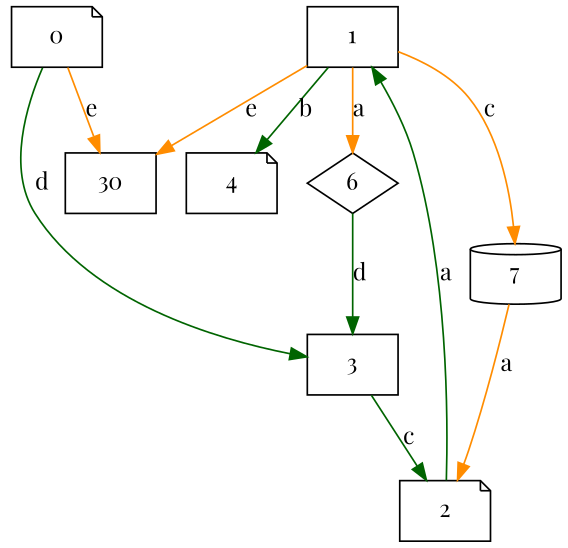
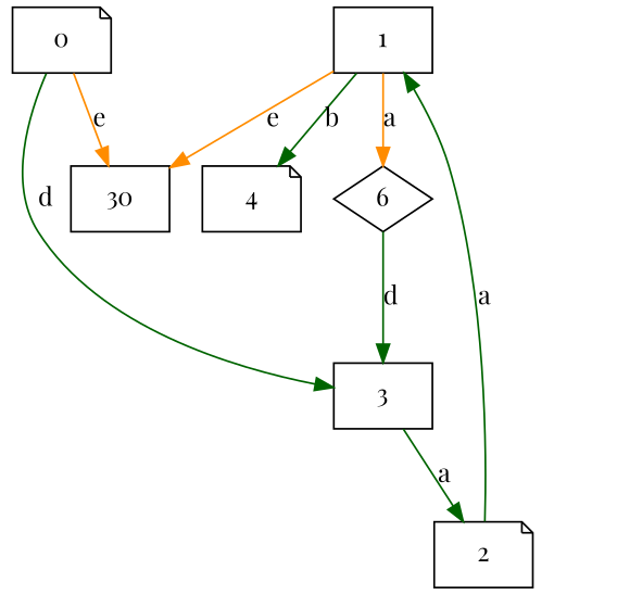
  strict digraph {
    fontname="Playfair Display"
    node [fontname="Playfair Display" shape=note]
    edge [color=darkgreen fontname="Playfair Display"]
    4
    1 [shape=box]
    6 [shape=diamond]
-   7 [shape=cylinder]
    n5 [label=30 shape=box]
    n6 [label=3 shape=box]
    2
    0
    1 -> 4 [label=b]
    1 -> 6 [color=darkorange label=a]
-   1 -> 7 [color=darkorange label=c]
    1 -> n5 [color=darkorange label=e]
    6 -> n6 [label=d]
-   7 -> 2 [color=darkorange label=a]
-   n6 -> 2 [label=c]
+   n6 -> 2 [label=a]
    2 -> 1 [label=a]
    0 -> n5 [color=darkorange label=e]
    0 -> n6 [label=d]
  }
